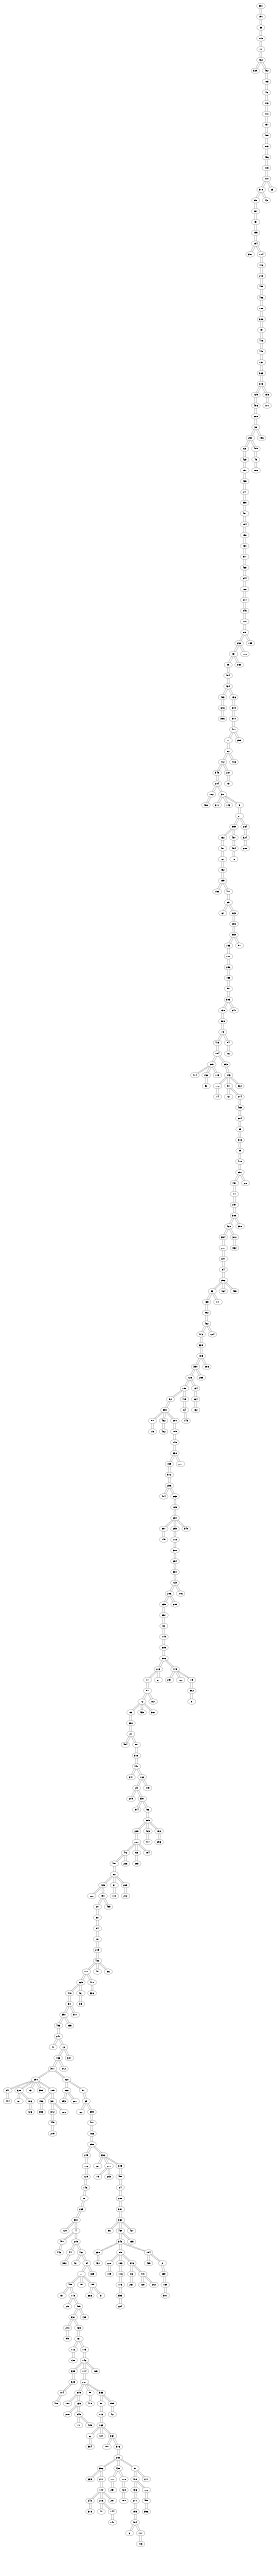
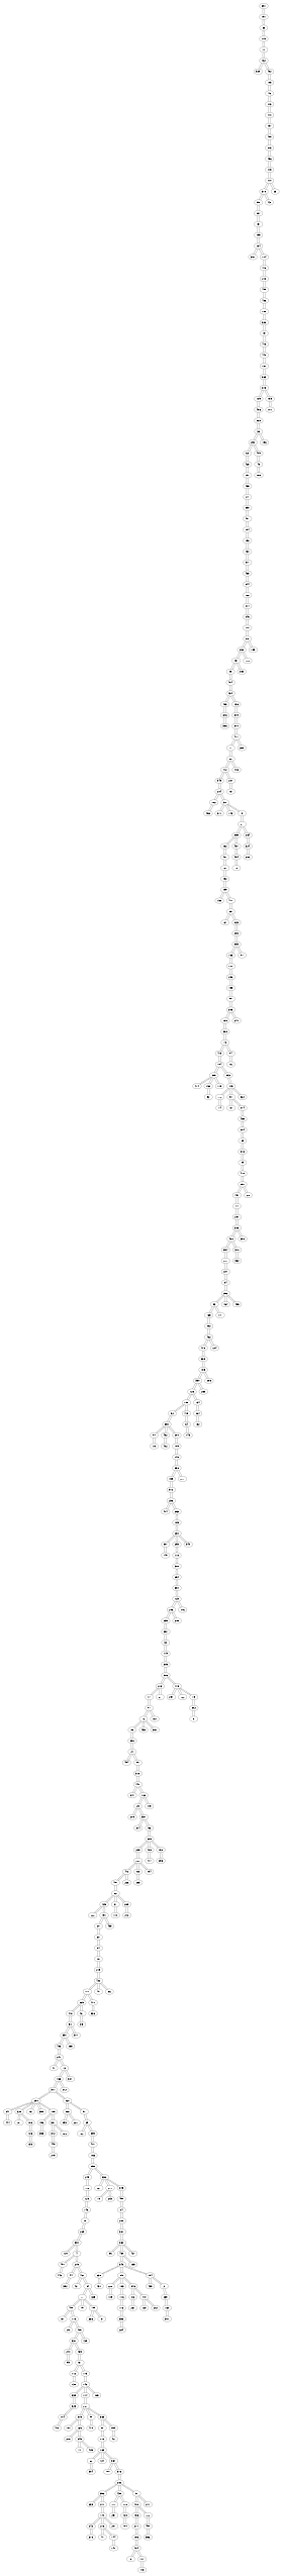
  graph {
    n1 [label=391]
    n2 [label=191]
    n3 [label=63]
    n4 [label=175]
    n5 [label=11]
    n6 [label=432]
    n7 [label=329]
    n8 [label=482]
    n9 [label=103]
    n10 [label=46]
    n11 [label=273]
    n12 [label=470]
    n13 [label=257]
    n14 [label=459]
    n15 [label=313]
    n16 [label=456]
    n17 [label=215]
    n18 [label=210]
    n19 [label=378]
    n20 [label=23]
    n21 [label=55]
    n22 [label=43]
    n23 [label=387]
    n24 [label=151]
    n25 [label=295]
    n26 [label=294]
    n27 [label=397]
    n28 [label=114]
    n29 [label=476]
    n30 [label=218]
    n31 [label=495]
    n32 [label=486]
    n33 [label=100]
    n34 [label=326]
    n35 [label=49]
    n36 [label=416]
    n37 [label=448]
    n38 [label=137]
    n39 [label=363]
    n40 [label=373]
    n41 [label=125]
    n42 [label=133]
    n43 [label=496]
    n44 [label=101]
    n45 [label=268]
    n46 [label=38]
    n47 [label=250]
    n48 [label=196]
    n49 [label=68]
    n50 [label=409]
    n51 [label=423]
    n52 [label=45]
    n53 [label=157]
    n54 [label=188]
    n55 [label=435]
    n56 [label=27]
    n57 [label=358]
    n58 [label=451]
    n59 [label=194]
    n60 [label=158]
    n61 [label=430]
    n62 [label=317]
    n63 [label=463]
    n64 [label=344]
    n65 [label=168]
    n66 [label=214]
    n67 [label=246]
    n68 [label=170]
    n69 [label=89]
    n70 [label=292]
    n71 [label=195]
    n72 [label=231]
    n73 [label=108]
    n74 [label=26]
    n75 [label=262]
    n76 [label=484]
    n77 [label=434]
    n78 [label=483]
    n79 [label=136]
    n80 [label=646]
    n81 [label=319]
    n82 [label=386]
    n83 [label=370]
    n84 [label=477]
    n85 [label=7]
    n86 [label=299]
    n87 [label=82]
    n88 [label=412]
    n89 [label=406]
    n90 [label=343]
    n91 [label=227]
    n92 [label=204]
    n93 [label=73]
    n94 [label=102]
    n95 [label=30]
    n96 [label=458]
    n97 [label=371]
    n98 [label=143]
    n99 [label=9]
    n100 [label=81]
    n101 [label=369]
    n102 [label=264]
    n103 [label=232]
    n104 [label=437]
    n105 [label=324]
    n106 [label=401]
    n107 [label=494]
    n108 [label=288]
    n109 [label=127]
    n110 [label=70]
    n111 [label=492]
    n112 [label=259]
    n113 [label=150]
    n114 [label=471]
    n115 [label=69]
    n116 [label=67]
    n117 [label=223]
    n118 [label=298]
    n119 [label=383]
    n120 [label=153]
    n121 [label=97]
    n122 [label=111]
    n123 [label=296]
    n124 [label=499]
    n125 [label=58]
    n126 [label=303]
    n127 [label=138]
    n128 [label=241]
    n129 [label=388]
    n130 [label=78]
    n131 [label=415]
    n132 [label=84]
    n133 [label=184]
    n134 [label=76]
    n135 [label=389]
    n136 [label=393]
    n137 [label=474]
    n138 [label=152]
    n139 [label=179]
    n140 [label=243]
    n141 [label=52]
    n142 [label=172]
    n143 [label=51]
    n144 [label=322]
    n145 [label=14]
    n146 [label=121]
    n147 [label=274]
    n148 [label=469]
    n149 [label=304]
    n150 [label=59]
    n151 [label=316]
    n152 [label=39]
    n153 [label=418]
    n154 [label=291]
    n155 [label=457]
    n156 [label=28]
    n157 [label=74]
    n158 [label=237]
    n159 [label=308]
    n160 [label=420]
    n161 [label=398]
    n162 [label=394]
    n163 [label=310]
    n164 [label=207]
    n165 [label=362]
    n166 [label=221]
    n167 [label=34]
    n168 [label=252]
    n169 [label=53]
    n170 [label=464]
    n171 [label=455]
    n172 [label=165]
    n173 [label=141]
    n174 [label=382]
    n175 [label=462]
    n176 [label=473]
    n177 [label=124]
    n178 [label=339]
    n179 [label=485]
    n180 [label=330]
    n181 [label=286]
    n182 [label=126]
    n183 [label=265]
    n184 [label=198]
    n185 [label=134]
    n186 [label=92]
    n187 [label=419]
    n188 [label=364]
    n189 [label=350]
    n190 [label=64]
    n191 [label=132]
    n192 [label=80]
    n193 [label=452]
    n194 [label=200]
    n195 [label=145]
    n196 [label=15]
    n197 [label=402]
    n198 [label=105]
    n199 [label=148]
    n200 [label=338]
    n201 [label=159]
    n202 [label=277]
    n203 [label=312]
    n204 [label=236]
    n205 [label=414]
    n206 [label=263]
    n207 [label=185]
    n208 [label=230]
    n209 [label=307]
    n210 [label=293]
    n211 [label=340]
    n212 [label=149]
    n213 [label=118]
    n214 [label=300]
    n215 [label=254]
    n216 [label=354]
    n217 [label=123]
    n218 [label=206]
    n219 [label=276]
    n220 [label=235]
    n221 [label=285]
    n222 [label=357]
    n223 [label=32]
    n224 [label=119]
    n225 [label=305]
    n226 [label=306]
    n227 [label=213]
    n228 [label=475]
    n229 [label=17]
    n230 [label=61]
    n231 [label=297]
    n232 [label=222]
    n233 [label=19]
    n234 [label=87]
    n235 [label=302]
    n236 [label=72]
    n237 [label=167]
    n238 [label=83]
    n239 [label=433]
    n240 [label=361]
    n241 [label=390]
    n242 [label=21]
    n243 [label=454]
    n244 [label=88]
    n245 [label=318]
    n246 [label=441]
    n247 [label=347]
    n248 [label=182]
    n249 [label=29]
    n250 [label=249]
    n251 [label=209]
    n252 [label=337]
    n253 [label=314]
    n254 [label=56]
    n255 [label=385]
    n256 [label=229]
    n257 [label=403]
    n258 [label=192]
    n259 [label=280]
    n260 [label=417]
    n261 [label=256]
    n262 [label=472]
    n263 [label=66]
    n264 [label=284]
    n265 [label=487]
    n266 [label=226]
    n267 [label=283]
    n268 [label=22]
    n269 [label=425]
    n270 [label=31]
    n271 [label=289]
    n272 [label=228]
    n273 [label=491]
    n274 [label=110]
    n275 [label=212]
    n276 [label=20]
    n277 [label=453]
    n278 [label=60]
    n279 [label=94]
    n280 [label=18]
    n281 [label=219]
    n282 [label=422]
    n283 [label=171]
    n284 [label=40]
    n285 [label=96]
    n286 [label=225]
    n287 [label=411]
    n288 [label=478]
    n289 [label=461]
    n290 [label=336]
    n291 [label=50]
    n292 [label=35]
    n293 [label=351]
    n294 [label=377]
    n295 [label=493]
    n296 [label=355]
    n297 [label=247]
    n298 [label=41]
    n299 [label=12]
    n300 [label=466]
    n301 [label=327]
    n302 [label=311]
    n303 [label=272]
    n304 [label=290]
    n305 [label=320]
    n306 [label=341]
    n307 [label=328]
    n308 [label=13]
    n309 [label=395]
    n310 [label=189]
    n311 [label=368]
    n312 [label=57]
    n313 [label=444]
    n314 [label=181]
    n315 [label=186]
    n316 [label=156]
    n317 [label=321]
    n318 [label=253]
    n319 [label=287]
    n320 [label=65]
    n321 [label=426]
    n322 [label=353]
    n323 [label=372]
    n324 [label=266]
+   n325 [label=135]
    n326 [label=449]
    n327 [label=279]
    n328 [label=162]
    n329 [label=399]
    n330 [label=407]
    n331 [label=166]
    n332 [label=258]
    n333 [label=245]
    n334 [label=332]
    n335 [label=106]
    n336 [label=267]
    n337 [label=270]
    n338 [label=345]
    n339 [label=129]
    n340 [label=79]
    n341 [label=203]
    n342 [label=450]
    n343 [label=146]
    n344 [label=10]
    n345 [label=269]
    n346 [label=380]
    n347 [label=120]
    n348 [label=4]
    n349 [label=497]
    n350 [label=275]
    n351 [label=442]
    n352 [label=44]
    n353 [label=467]
    n354 [label=352]
    n355 [label=421]
    n356 [label=54]
    n357 [label=77]
    n358 [label=325]
    n359 [label=488]
    n360 [label=75]
    n361 [label=199]
    n362 [label=131]
    n363 [label=115]
    n364 [label=666]
    n365 [label=3]
    n366 [label=25]
    n367 [label=489]
    n368 [label=331]
    n369 [label=429]
    n370 [label=240]
    n371 [label=465]
    n372 [label=99]
    n373 [label=161]
    n374 [label=112]
    n375 [label=173]
    n376 [label=130]
    n377 [label=142]
    n378 [label=335]
    n379 [label=174]
    n380 [label=205]
    n381 [label=323]
    n382 [label=281]
    n383 [label=104]
    n384 [label=315]
    n385 [label=98]
    n386 [label=365]
    n387 [label=408]
    n388 [label=190]
    n389 [label=139]
    n390 [label=479]
    n391 [label=90]
    n392 [label=859]
    n393 [label=278]
    n394 [label=349]
    n395 [label=113]
    n396 [label=42]
    n397 [label=71]
    n398 [label=405]
    n399 [label=163]
    n400 [label=62]
    n401 [label=424]
    n402 [label=367]
    n403 [label=384]
    n404 [label=187]
    n405 [label=376]
    n406 [label=282]
    n407 [label=392]
    n408 [label=438]
    n409 [label=91]
    n410 [label=233]
    n411 [label=211]
    n412 [label=177]
    n413 [label=178]
    n414 [label=400]
    n415 [label=217]
    n416 [label=140]
    n417 [label=251]
    n418 [label=428]
    n419 [label=436]
    n420 [label=122]
    n421 [label=242]
    n422 [label=216]
    n423 [label=201]
    n424 [label=375]
    n425 [label=47]
    n426 [label=144]
    n427 [label=147]
    n428 [label=180]
    n429 [label=271]
    n430 [label=490]
    n431 [label=155]
    n432 [label=356]
    n433 [label=404]
    n434 [label=6]
    n435 [label=117]
    n436 [label=443]
    n437 [label=24]
    n438 [label=208]
    n439 [label=381]
    n440 [label=360]
    n441 [label=36]
    n442 [label=460]
    n443 [label=427]
    n444 [label=348]
    n445 [label=255]
    n446 [label=238]
    n447 [label=85]
    n448 [label=154]
    n449 [label=431]
    n450 [label=220]
    n451 [label=183]
    n452 [label=346]
    n453 [label=439]
    n454 [label=2]
    n455 [label=109]
    n456 [label=116]
    n457 [label=86]
    n458 [label=440]
    n459 [label=239]
    n460 [label=176]
    n461 [label=261]
    n462 [label=128]
    n463 [label=202]
    n464 [label=333]
    n465 [label=224]
    n466 [label=160]
    n467 [label=301]
    n468 [label=8]
    n1 -- n2
    n2 -- n1
    n2 -- n3
    n3 -- n2
    n3 -- n4
    n4 -- n3
    n4 -- n5
    n5 -- n4
    n5 -- n6
    n6 -- n5
    n6 -- n7
    n6 -- n8
    n7 -- n6
    n8 -- n6
    n8 -- n9
    n9 -- n8
    n9 -- n10
    n10 -- n9
    n10 -- n11
    n11 -- n10
    n11 -- n12
    n12 -- n11
    n12 -- n13
    n13 -- n12
    n13 -- n14
    n14 -- n13
    n14 -- n15
    n15 -- n14
    n15 -- n16
    n16 -- n15
    n16 -- n17
    n17 -- n16
    n17 -- n18
    n18 -- n17
    n18 -- n19
    n18 -- n20
    n19 -- n18
    n19 -- n21
    n19 -- n22
    n20 -- n18
    n21 -- n19
    n21 -- n23
    n22 -- n19
    n23 -- n21
    n23 -- n24
    n24 -- n23
    n24 -- n25
    n25 -- n24
    n25 -- n26
    n26 -- n25
    n26 -- n27
    n26 -- n28
    n27 -- n26
    n28 -- n26
    n28 -- n29
    n29 -- n28
    n29 -- n30
    n30 -- n29
    n30 -- n31
    n31 -- n30
    n31 -- n32
    n32 -- n31
    n32 -- n33
    n33 -- n32
    n33 -- n34
    n34 -- n33
    n34 -- n35
    n35 -- n34
    n35 -- n36
    n36 -- n35
    n36 -- n37
    n37 -- n36
    n37 -- n38
    n38 -- n37
    n38 -- n39
    n39 -- n38
    n39 -- n40
    n40 -- n39
    n40 -- n41
    n40 -- n42
    n41 -- n40
    n41 -- n43
    n42 -- n40
    n42 -- n44
    n43 -- n41
    n43 -- n45
    n44 -- n42
    n45 -- n43
    n45 -- n46
    n46 -- n45
    n46 -- n47
    n46 -- n48
    n47 -- n46
    n47 -- n49
    n47 -- n50
    n48 -- n46
    n49 -- n47
    n49 -- n51
    n50 -- n47
    n50 -- n52
    n51 -- n49
    n51 -- n53
    n52 -- n50
    n52 -- n54
    n53 -- n51
    n53 -- n55
    n54 -- n52
    n55 -- n53
    n55 -- n56
    n56 -- n55
    n56 -- n57
    n57 -- n56
    n57 -- n58
    n58 -- n57
    n58 -- n59
    n59 -- n58
    n59 -- n60
    n60 -- n59
    n60 -- n61
    n61 -- n60
    n61 -- n62
    n62 -- n61
    n62 -- n63
    n63 -- n62
    n63 -- n64
    n64 -- n63
    n64 -- n65
    n65 -- n64
    n65 -- n66
    n66 -- n65
    n66 -- n67
    n67 -- n66
    n67 -- n68
    n68 -- n67
    n68 -- n69
    n69 -- n68
    n69 -- n70
    n69 -- n71
    n70 -- n69
    n70 -- n72
    n70 -- n73
    n71 -- n69
    n72 -- n70
    n72 -- n74
    n72 -- n75
    n73 -- n70
    n74 -- n72
    n74 -- n76
    n75 -- n72
    n76 -- n74
    n76 -- n77
    n77 -- n76
    n77 -- n78
    n77 -- n79
    n78 -- n77
    n78 -- n80
    n79 -- n77
    n79 -- n81
    n80 -- n78
    n80 -- n82
    n81 -- n79
    n81 -- n83
    n82 -- n80
    n83 -- n81
    n83 -- n84
    n84 -- n83
    n84 -- n85
    n84 -- n86
    n85 -- n84
    n85 -- n87
    n86 -- n84
    n87 -- n85
    n87 -- n88
    n87 -- n89
    n88 -- n87
    n88 -- n90
    n88 -- n91
    n89 -- n87
    n90 -- n88
    n90 -- n92
    n91 -- n88
    n91 -- n93
    n92 -- n90
    n92 -- n94
    n92 -- n95
    n93 -- n91
    n94 -- n92
    n94 -- n96
    n95 -- n92
    n95 -- n97
    n95 -- n98
    n95 -- n99
    n96 -- n94
    n97 -- n95
    n98 -- n95
    n99 -- n95
    n99 -- n100
    n100 -- n99
    n100 -- n101
    n100 -- n102
    n101 -- n100
    n101 -- n103
    n101 -- n104
    n102 -- n100
    n102 -- n105
    n103 -- n101
    n103 -- n106
    n104 -- n101
    n104 -- n107
    n105 -- n102
    n105 -- n108
    n106 -- n103
    n106 -- n109
    n107 -- n104
    n107 -- n110
    n108 -- n105
    n109 -- n106
    n109 -- n111
    n110 -- n107
    n111 -- n109
    n111 -- n112
    n112 -- n111
    n112 -- n113
    n112 -- n114
    n113 -- n112
    n114 -- n112
    n114 -- n115
    n115 -- n114
    n115 -- n116
    n115 -- n117
    n116 -- n115
    n117 -- n115
    n117 -- n118
    n118 -- n117
    n118 -- n119
    n119 -- n118
    n119 -- n120
    n119 -- n121
    n120 -- n119
    n120 -- n122
    n121 -- n119
    n122 -- n120
    n122 -- n123
    n123 -- n122
    n123 -- n124
    n124 -- n123
    n124 -- n125
    n125 -- n124
    n125 -- n126
    n126 -- n125
    n126 -- n127
    n126 -- n128
    n127 -- n126
    n127 -- n129
    n128 -- n126
    n129 -- n127
    n129 -- n130
    n130 -- n129
    n130 -- n131
    n130 -- n132
    n131 -- n130
    n131 -- n133
    n132 -- n130
    n132 -- n134
    n133 -- n131
    n133 -- n135
    n133 -- n136
    n134 -- n132
    n135 -- n133
    n135 -- n137
    n135 -- n138
    n135 -- n139
    n136 -- n133
    n136 -- n140
    n137 -- n135
    n138 -- n135
    n138 -- n141
    n139 -- n135
    n140 -- n136
    n140 -- n142
    n140 -- n143
    n140 -- n144
    n141 -- n138
    n142 -- n140
    n142 -- n145
    n143 -- n140
    n143 -- n146
    n143 -- n147
    n144 -- n140
    n145 -- n142
    n146 -- n143
    n147 -- n143
    n147 -- n148
    n148 -- n147
    n148 -- n149
    n149 -- n148
    n149 -- n150
    n150 -- n149
    n150 -- n151
    n151 -- n150
    n151 -- n152
    n152 -- n151
    n152 -- n153
    n153 -- n152
    n153 -- n154
    n154 -- n153
    n154 -- n155
    n154 -- n156
    n155 -- n154
    n155 -- n157
    n156 -- n154
    n157 -- n155
    n157 -- n158
    n158 -- n157
    n158 -- n159
    n159 -- n158
    n159 -- n160
    n159 -- n161
    n160 -- n159
    n160 -- n162
    n160 -- n163
    n161 -- n159
    n162 -- n160
    n162 -- n164
    n163 -- n160
    n163 -- n165
    n164 -- n162
    n164 -- n166
    n165 -- n163
    n166 -- n164
    n166 -- n167
    n167 -- n166
    n167 -- n168
    n168 -- n167
    n168 -- n169
    n168 -- n170
    n168 -- n171
    n169 -- n168
    n169 -- n172
    n169 -- n173
    n170 -- n168
    n171 -- n168
    n172 -- n169
    n172 -- n174
    n173 -- n169
    n174 -- n172
    n174 -- n175
    n175 -- n174
    n175 -- n176
    n175 -- n177
    n176 -- n175
    n176 -- n178
    n177 -- n175
    n178 -- n176
    n178 -- n179
    n179 -- n178
    n179 -- n180
    n179 -- n181
    n180 -- n179
    n180 -- n182
    n180 -- n183
    n181 -- n179
    n182 -- n180
    n182 -- n184
    n182 -- n185
    n183 -- n180
    n184 -- n182
    n184 -- n186
    n184 -- n187
    n185 -- n182
    n185 -- n188
    n186 -- n184
    n186 -- n189
    n187 -- n184
    n187 -- n190
    n188 -- n185
    n188 -- n191
    n189 -- n186
    n189 -- n192
    n189 -- n193
    n189 -- n194
    n190 -- n187
    n190 -- n195
    n191 -- n188
    n192 -- n189
    n192 -- n196
    n193 -- n189
    n193 -- n197
    n194 -- n189
    n194 -- n198
    n195 -- n190
    n196 -- n192
    n197 -- n193
    n198 -- n194
    n198 -- n199
    n199 -- n198
    n199 -- n200
    n200 -- n199
    n200 -- n201
    n200 -- n202
    n201 -- n200
    n201 -- n203
    n202 -- n200
    n203 -- n201
    n203 -- n204
    n204 -- n203
    n204 -- n205
    n204 -- n206
    n205 -- n204
    n206 -- n204
    n206 -- n207
    n207 -- n206
    n207 -- n208
    n208 -- n207
    n208 -- n209
    n208 -- n210
    n208 -- n211
    n209 -- n208
    n209 -- n212
    n210 -- n208
    n210 -- n213
    n211 -- n208
    n212 -- n209
    n213 -- n210
    n213 -- n214
    n214 -- n213
    n214 -- n215
    n215 -- n214
    n215 -- n216
    n216 -- n215
    n216 -- n217
    n217 -- n216
    n217 -- n218
    n217 -- n219
    n218 -- n217
    n218 -- n220
    n218 -- n221
    n219 -- n217
    n220 -- n218
    n220 -- n222
    n221 -- n218
    n222 -- n220
    n222 -- n223
    n223 -- n222
    n223 -- n224
    n224 -- n223
    n224 -- n225
    n225 -- n224
    n225 -- n226
    n226 -- n225
    n226 -- n227
    n226 -- n228
    n227 -- n226
    n227 -- n229
    n227 -- n230
    n228 -- n226
    n228 -- n231
    n228 -- n232
    n228 -- n233
    n229 -- n227
    n229 -- n234
    n230 -- n227
    n231 -- n228
    n232 -- n228
    n233 -- n228
    n233 -- n235
    n234 -- n229
    n234 -- n236
    n234 -- n237
    n235 -- n233
    n235 -- n468
    n236 -- n234
    n236 -- n238
    n236 -- n239
    n236 -- n240
    n237 -- n234
    n238 -- n236
    n238 -- n241
    n239 -- n236
    n240 -- n236
    n241 -- n238
    n241 -- n242
    n242 -- n241
    n242 -- n243
    n242 -- n244
    n243 -- n242
    n244 -- n242
    n244 -- n245
    n245 -- n244
    n245 -- n246
    n246 -- n245
    n246 -- n247
    n246 -- n248
    n247 -- n246
    n248 -- n246
    n248 -- n249
    n248 -- n250
    n249 -- n248
    n249 -- n251
    n249 -- n252
    n250 -- n248
    n251 -- n249
    n252 -- n249
    n252 -- n253
    n252 -- n254
    n253 -- n252
    n254 -- n252
    n254 -- n255
    n255 -- n254
    n255 -- n256
    n255 -- n257
    n255 -- n258
    n256 -- n255
    n256 -- n259
    n257 -- n255
    n257 -- n260
    n258 -- n255
    n258 -- n261
    n259 -- n256
    n259 -- n262
    n259 -- n263
    n259 -- n264
    n260 -- n257
    n261 -- n258
    n262 -- n259
    n262 -- n265
    n262 -- n266
    n263 -- n259
    n263 -- n267
    n264 -- n259
    n265 -- n262
    n265 -- n268
    n266 -- n262
    n267 -- n263
    n268 -- n265
    n268 -- n269
    n268 -- n270
    n268 -- n271
    n269 -- n268
    n269 -- n272
    n269 -- n273
    n270 -- n268
    n270 -- n274
    n271 -- n268
    n271 -- n275
    n272 -- n269
    n273 -- n269
    n273 -- n276
    n273 -- n277
    n274 -- n270
    n275 -- n271
    n276 -- n273
    n276 -- n278
    n277 -- n273
    n278 -- n276
    n278 -- n279
    n279 -- n278
    n279 -- n280
    n280 -- n279
    n280 -- n281
    n281 -- n280
    n281 -- n282
    n282 -- n281
    n282 -- n283
    n282 -- n284
    n282 -- n285
    n283 -- n282
    n283 -- n286
    n283 -- n287
    n284 -- n282
    n285 -- n282
    n286 -- n283
    n286 -- n288
    n286 -- n289
    n287 -- n283
    n287 -- n290
    n288 -- n286
    n288 -- n291
    n289 -- n286
    n289 -- n292
    n290 -- n287
    n291 -- n288
    n291 -- n293
    n291 -- n294
    n292 -- n289
    n293 -- n291
    n293 -- n295
    n293 -- n296
    n294 -- n291
    n295 -- n293
    n295 -- n297
    n296 -- n293
    n297 -- n295
    n297 -- n298
    n297 -- n299
    n298 -- n297
    n299 -- n297
    n299 -- n300
    n299 -- n301
    n300 -- n299
    n300 -- n302
    n300 -- n303
    n301 -- n299
    n302 -- n300
    n302 -- n304
    n302 -- n305
    n303 -- n300
    n304 -- n302
    n304 -- n306
    n304 -- n307
    n304 -- n308
    n304 -- n309
    n304 -- n310
    n305 -- n302
    n305 -- n311
    n305 -- n312
    n306 -- n304
    n306 -- n313
    n307 -- n304
    n307 -- n314
    n307 -- n315
    n308 -- n304
    n309 -- n304
    n310 -- n304
    n310 -- n316
    n310 -- n317
    n311 -- n305
    n311 -- n318
    n311 -- n319
    n312 -- n305
    n312 -- n320
    n313 -- n306
    n314 -- n307
    n315 -- n307
    n315 -- n321
    n316 -- n310
    n316 -- n322
    n317 -- n310
    n317 -- n323
    n317 -- n324
    n318 -- n311
    n319 -- n311
    n320 -- n312
    n320 -- n328
    n320 -- n329
    n321 -- n315
+   n321 -- n325
    n322 -- n316
    n323 -- n317
    n323 -- n326
    n324 -- n317
+   n325 -- n321
    n326 -- n323
    n326 -- n327
    n327 -- n326
    n328 -- n320
    n329 -- n320
    n329 -- n330
    n330 -- n329
    n330 -- n331
    n331 -- n330
    n331 -- n332
    n332 -- n331
    n332 -- n333
    n332 -- n334
    n333 -- n332
    n333 -- n335
    n334 -- n332
    n334 -- n336
    n334 -- n337
    n334 -- n338
    n335 -- n333
    n335 -- n339
    n336 -- n334
    n337 -- n334
    n337 -- n340
    n337 -- n341
    n338 -- n334
    n338 -- n342
    n339 -- n335
    n339 -- n343
    n340 -- n337
    n341 -- n337
    n342 -- n338
    n342 -- n437
    n343 -- n339
    n343 -- n344
    n344 -- n343
    n344 -- n345
    n345 -- n344
    n345 -- n346
    n346 -- n345
    n346 -- n347
    n346 -- n348
    n347 -- n346
    n348 -- n346
    n348 -- n349
    n348 -- n350
    n349 -- n348
    n349 -- n351
    n350 -- n348
    n350 -- n352
    n350 -- n353
    n351 -- n349
    n352 -- n350
    n352 -- n354
    n353 -- n350
    n353 -- n355
    n353 -- n356
    n354 -- n352
    n355 -- n353
    n356 -- n353
    n356 -- n357
    n356 -- n358
    n357 -- n356
    n357 -- n359
    n357 -- n360
    n357 -- n361
    n358 -- n356
    n359 -- n357
    n359 -- n362
    n359 -- n363
    n360 -- n357
    n361 -- n357
    n361 -- n364
    n361 -- n365
    n362 -- n359
    n363 -- n359
    n363 -- n366
    n363 -- n367
    n364 -- n361
    n365 -- n361
    n366 -- n363
    n367 -- n363
    n367 -- n368
    n367 -- n369
    n368 -- n367
    n368 -- n370
    n368 -- n371
    n369 -- n367
    n370 -- n368
    n370 -- n372
    n371 -- n368
    n371 -- n373
    n372 -- n370
    n373 -- n371
    n373 -- n374
    n373 -- n375
    n374 -- n373
    n374 -- n376
    n375 -- n373
    n375 -- n377
    n376 -- n374
    n377 -- n375
    n377 -- n378
    n377 -- n379
    n377 -- n380
    n378 -- n377
    n378 -- n381
    n379 -- n377
    n379 -- n382
    n380 -- n377
    n381 -- n378
    n381 -- n383
    n382 -- n379
    n382 -- n384
    n382 -- n385
    n382 -- n386
    n383 -- n381
    n383 -- n387
    n384 -- n382
    n384 -- n388
    n384 -- n389
    n385 -- n382
    n385 -- n390
    n386 -- n382
    n386 -- n391
    n386 -- n392
    n387 -- n383
    n388 -- n384
    n389 -- n384
    n389 -- n393
    n389 -- n394
    n390 -- n385
    n391 -- n386
    n391 -- n395
    n392 -- n386
    n392 -- n396
    n393 -- n389
    n394 -- n389
    n394 -- n397
    n394 -- n398
    n395 -- n391
    n395 -- n399
    n396 -- n392
    n397 -- n394
    n398 -- n394
    n399 -- n395
    n399 -- n400
    n399 -- n401
    n399 -- n402
    n400 -- n399
    n400 -- n403
    n401 -- n399
    n402 -- n399
    n402 -- n404
    n402 -- n405
    n403 -- n400
    n404 -- n402
    n405 -- n402
    n405 -- n406
    n406 -- n405
    n406 -- n407
    n406 -- n408
    n406 -- n409
    n407 -- n406
    n407 -- n410
    n407 -- n411
    n408 -- n406
    n408 -- n412
    n408 -- n413
    n409 -- n406
    n409 -- n414
    n409 -- n415
    n410 -- n407
    n411 -- n407
    n411 -- n416
    n412 -- n408
    n412 -- n417
    n413 -- n408
    n413 -- n418
    n414 -- n409
    n414 -- n419
    n414 -- n420
    n415 -- n409
    n416 -- n411
    n416 -- n421
    n416 -- n422
    n416 -- n423
    n417 -- n412
    n418 -- n413
    n418 -- n428
    n419 -- n414
    n419 -- n429
    n420 -- n414
    n420 -- n430
    n421 -- n416
    n421 -- n424
    n422 -- n416
    n422 -- n425
    n422 -- n426
    n423 -- n416
    n424 -- n421
    n425 -- n422
    n426 -- n422
    n426 -- n427
    n427 -- n426
    n428 -- n418
    n429 -- n419
    n429 -- n431
    n430 -- n420
    n430 -- n432
    n431 -- n429
    n431 -- n433
    n432 -- n430
    n433 -- n431
    n433 -- n434
    n433 -- n435
    n434 -- n433
    n435 -- n433
    n435 -- n436
    n436 -- n435
    n437 -- n342
    n437 -- n438
    n438 -- n437
    n438 -- n439
    n439 -- n438
    n439 -- n440
    n440 -- n439
    n440 -- n441
    n440 -- n442
    n440 -- n443
    n441 -- n440
    n442 -- n440
    n442 -- n444
    n442 -- n445
    n443 -- n440
    n444 -- n442
    n444 -- n446
    n444 -- n447
    n444 -- n448
    n445 -- n442
    n446 -- n444
    n446 -- n449
    n447 -- n444
    n447 -- n450
    n447 -- n451
    n447 -- n452
    n448 -- n444
    n448 -- n453
    n448 -- n454
    n449 -- n446
    n450 -- n447
    n450 -- n455
    n451 -- n447
    n451 -- n456
    n452 -- n447
    n452 -- n457
    n452 -- n458
    n453 -- n448
    n454 -- n448
    n454 -- n459
    n455 -- n450
    n456 -- n451
    n456 -- n460
    n457 -- n452
    n457 -- n461
    n458 -- n452
    n458 -- n462
    n458 -- n463
    n459 -- n454
    n459 -- n466
    n460 -- n456
    n460 -- n464
    n461 -- n457
    n462 -- n458
    n463 -- n458
    n464 -- n460
    n464 -- n465
    n465 -- n464
    n466 -- n459
    n466 -- n467
    n467 -- n466
    n468 -- n235
  }
